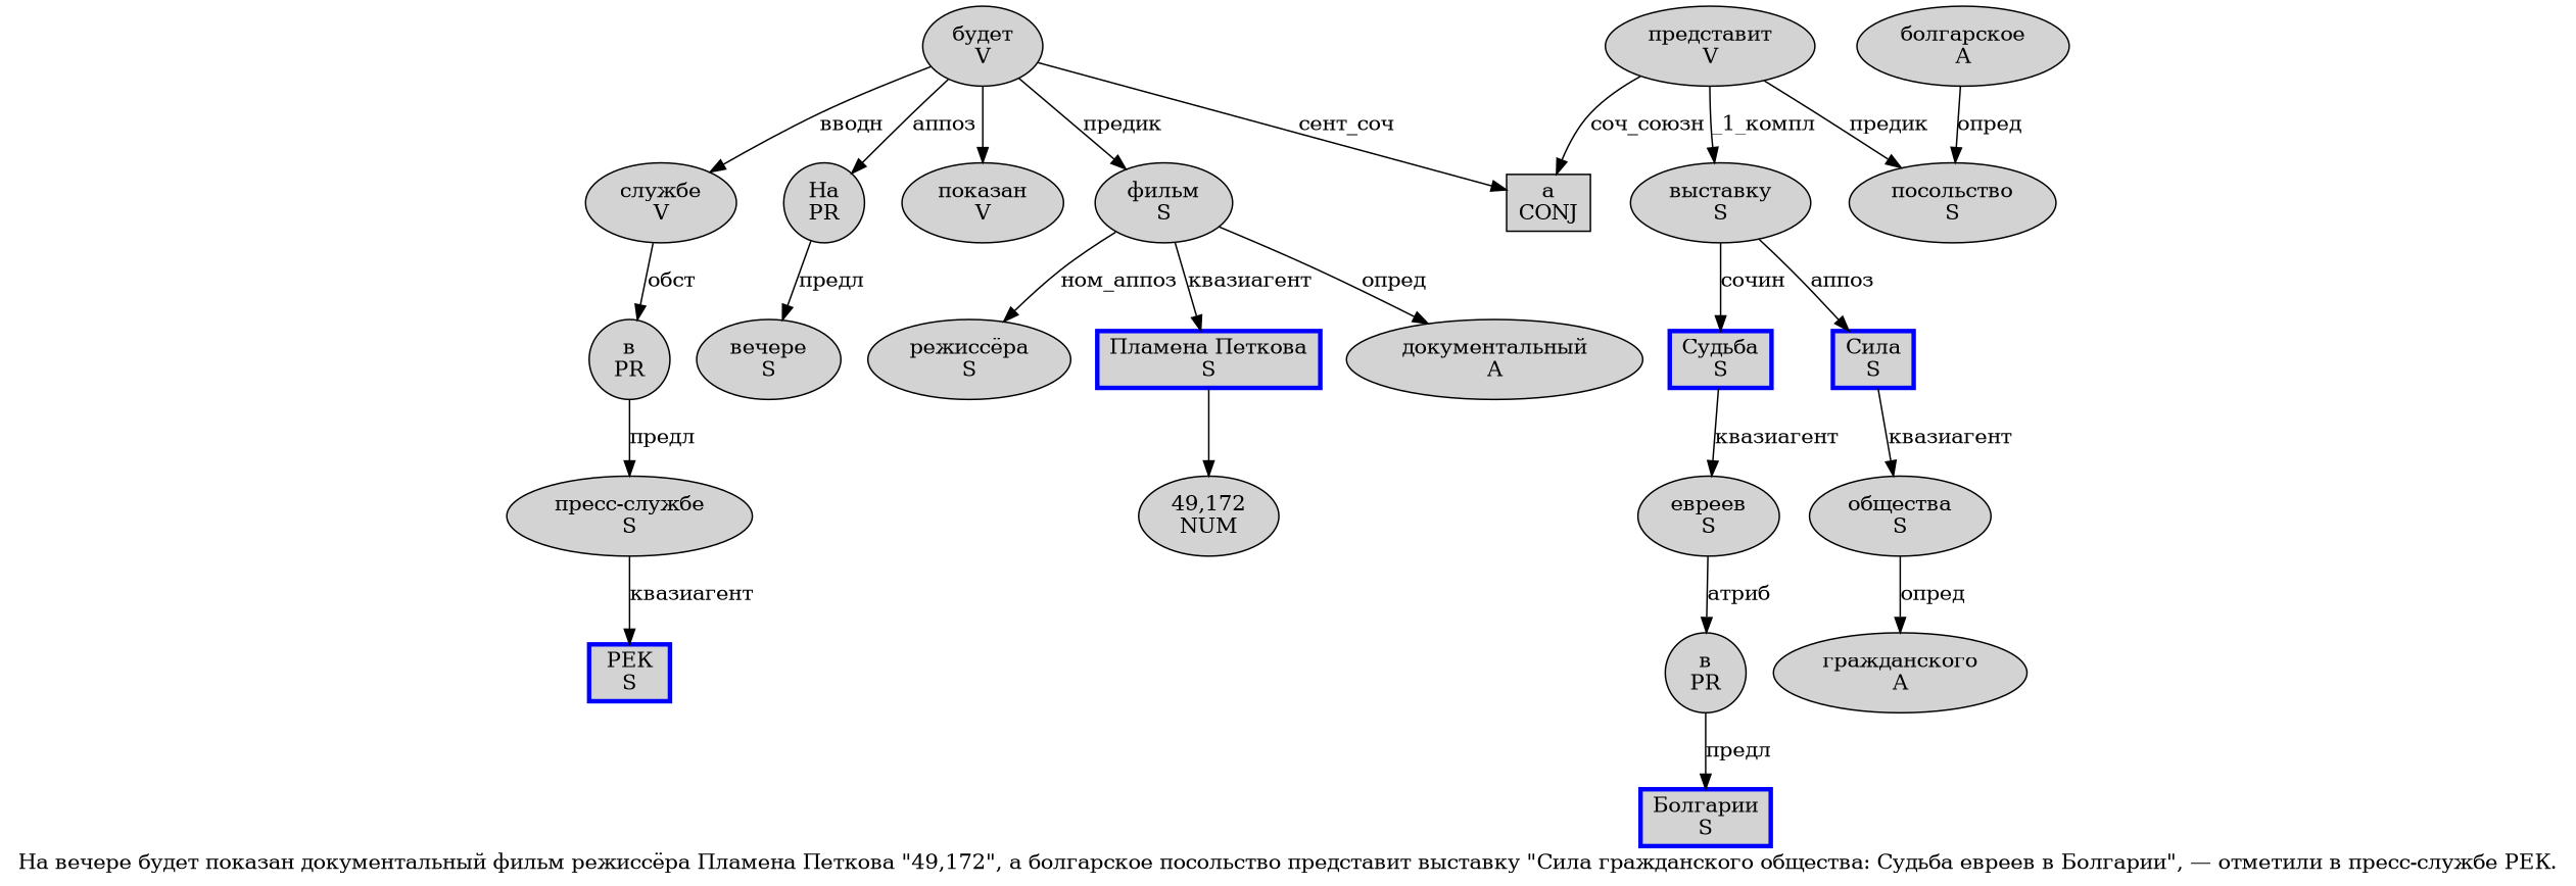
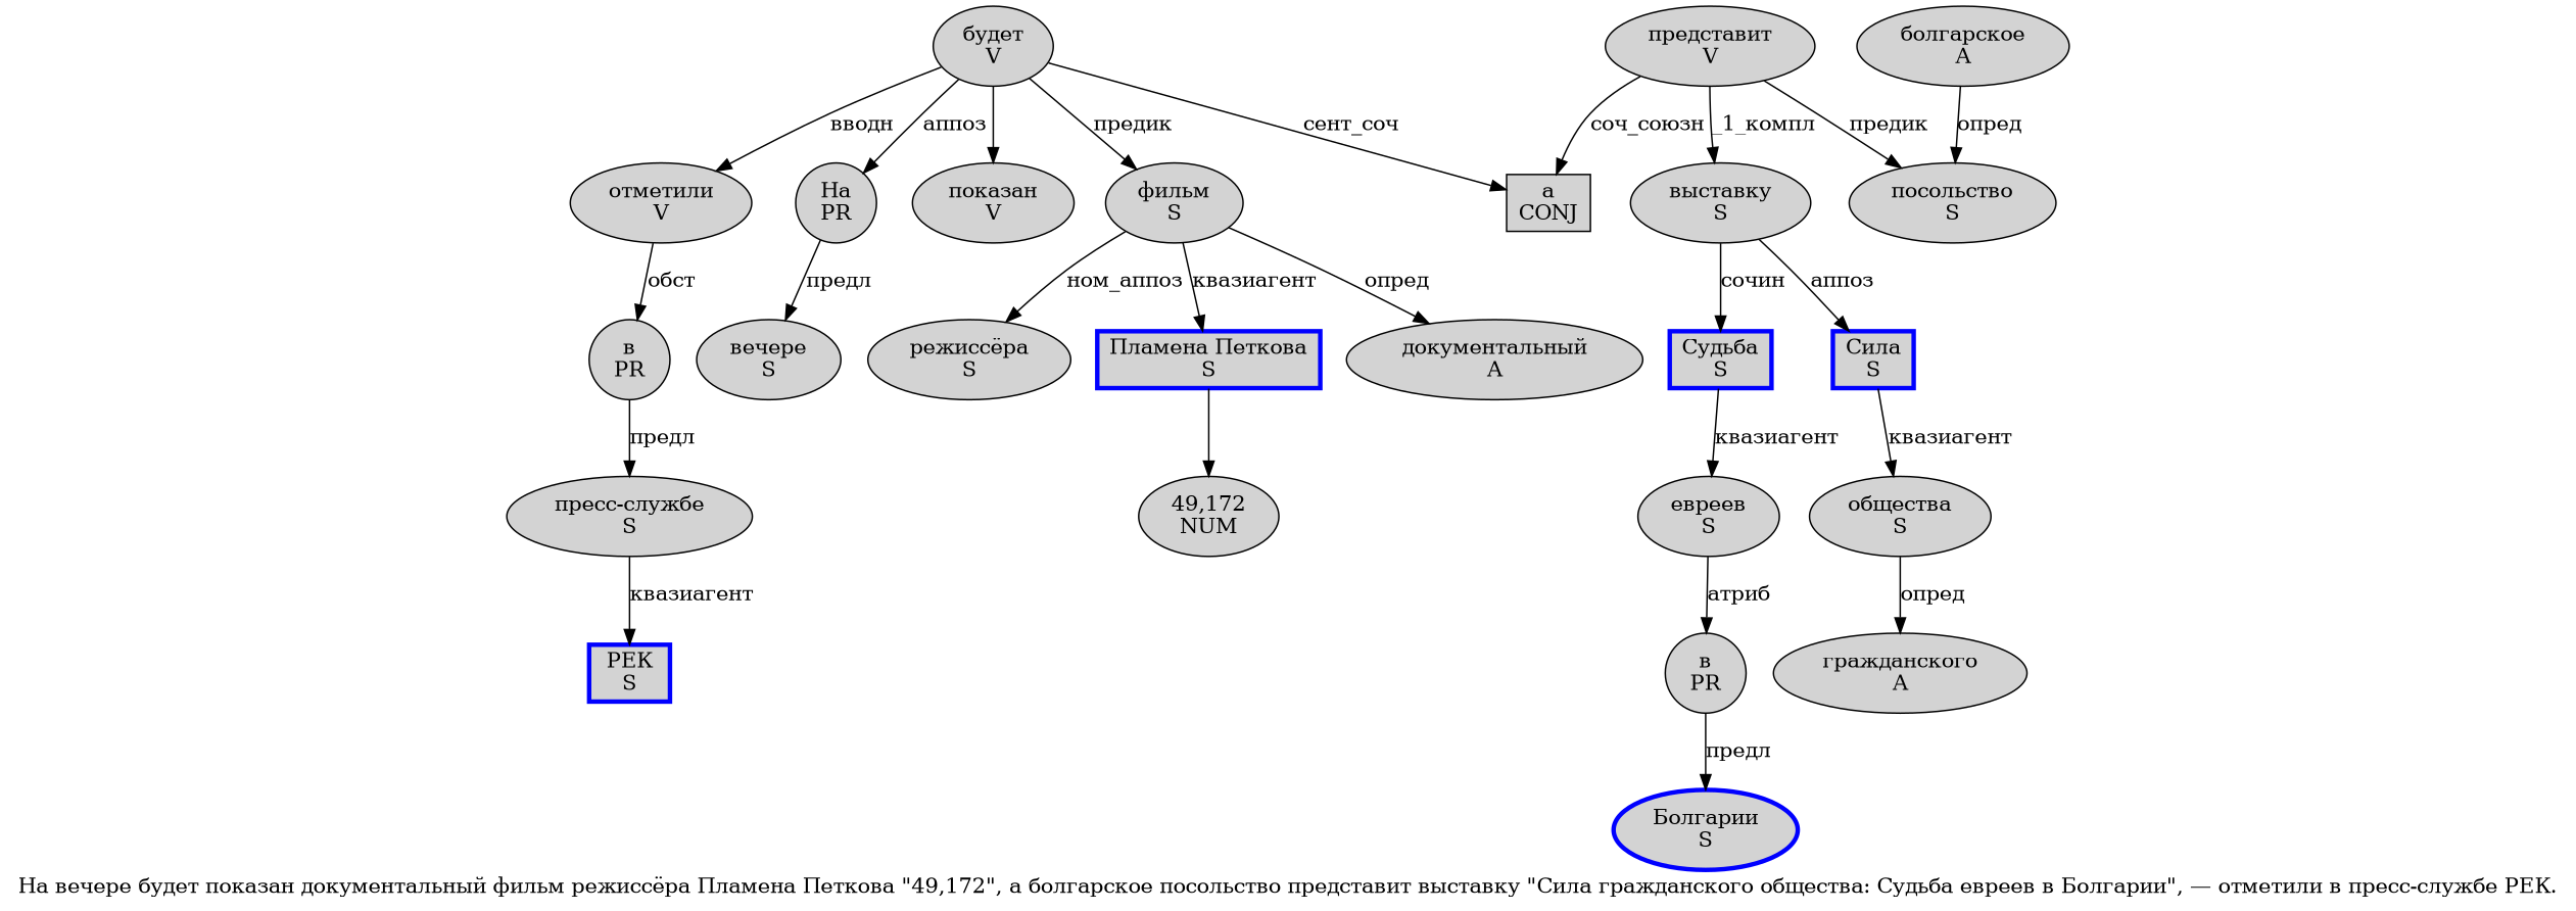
  digraph {
    label="На вечере будет показан документальный фильм режиссёра Пламена Петкова \"49,172\", а болгарское посольство представит выставку \"Сила гражданского общества: Судьба евреев в Болгарии\", — отметили в пресс-службе РЕК."
    node [fillcolor=lightgray penwidth=1 shape=ellipse style=filled]
    n1 [label="На\nPR"]
    n2 [label="вечере\nS"]
    n3 [label="будет\nV"]
    n4 [label="показан\nV"]
    n5 [label="фильм\nS"]
    n6 [label="а\nCONJ" shape=box]
-   n7 [label="службе\nV"]
+   n7 [label="отметили\nV"]
    n8 [label="документальный\nA"]
    n9 [label="режиссёра\nS"]
    n10 [color=blue label="Пламена Петкова\nS" penwidth=3 shape=box]
    n11 [label="в\nPR"]
    n12 [label="49,172\nNUM"]
    n13 [label="представит\nV"]
    n14 [label="посольство\nS"]
    n15 [label="выставку\nS"]
    n16 [label="болгарское\nA"]
    n17 [color=blue label="Сила\nS" penwidth=3 shape=box]
    n18 [color=blue label="Судьба\nS" penwidth=3 shape=box]
    n19 [label="общества\nS"]
    n20 [label="евреев\nS"]
    n21 [label="гражданского\nA"]
    n22 [label="в\nPR"]
-   n23 [color=blue label="Болгарии\nS" penwidth=3 shape=box]
+   n23 [color=blue label="Болгарии\nS" penwidth=3]
    n24 [label="пресс-службе\nS"]
    n25 [color=blue label="РЕК\nS" penwidth=3 shape=box]
    n1 -> n2 [label="предл"]
    n3 -> n1 [label="аппоз"]
    n3 -> n4
    n3 -> n5 [label="предик"]
    n3 -> n6 [label="сент_соч"]
    n3 -> n7 [label="вводн"]
    n5 -> n8 [label="опред"]
    n5 -> n9 [label="ном_аппоз"]
    n5 -> n10 [label="квазиагент"]
    n7 -> n11 [label="обст"]
    n10 -> n12
    n11 -> n24 [label="предл"]
    n13 -> n6 [label="соч_союзн"]
    n13 -> n14 [label="предик"]
    n13 -> n15 [label="_1_компл"]
    n15 -> n17 [label="аппоз"]
    n15 -> n18 [label="сочин"]
    n16 -> n14 [label="опред"]
    n17 -> n19 [label="квазиагент"]
    n18 -> n20 [label="квазиагент"]
    n19 -> n21 [label="опред"]
    n20 -> n22 [label="атриб"]
    n22 -> n23 [label="предл"]
    n24 -> n25 [label="квазиагент"]
  }
